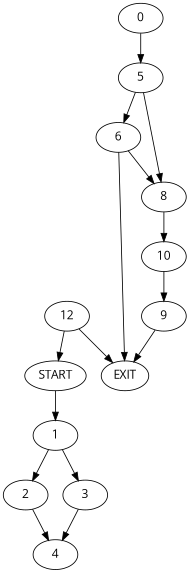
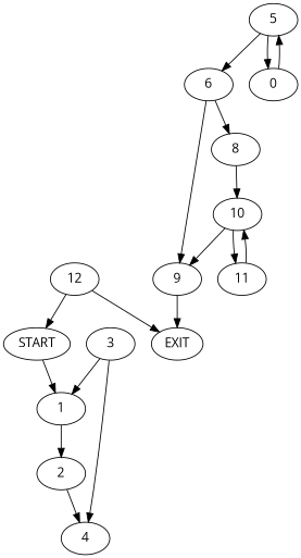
  digraph {
    fontname="Open Sans"
    node [fontname="Open Sans"]
    edge [fontname="Open Sans"]
    n1 [label=START]
    1
    2
    3
    12
    n6 [label=EXIT]
    4
    5
    6
    n10 [label=0]
    8
    9
    10
+   11
    n1 -> 1
    1 -> 2
-   1 -> 3
+   3 -> 1
    2 -> 4
    3 -> 4
    12 -> n1
    12 -> n6
    5 -> 6
-   5 -> 8
+   5 -> n10
    6 -> 8
-   6 -> n6
+   6 -> 9
    n10 -> 5
    8 -> 10
    9 -> n6
    10 -> 9
+   10 -> 11
+   11 -> 10
  }
